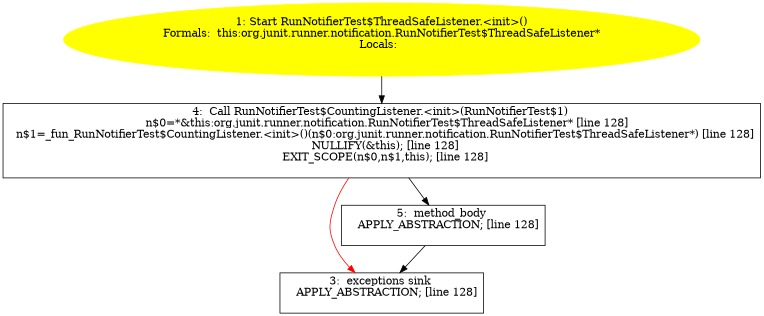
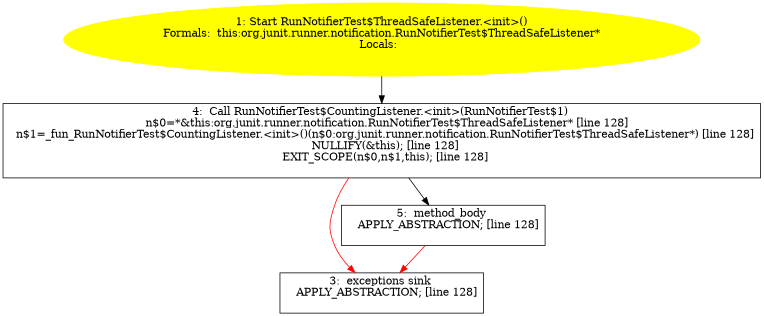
  digraph {
    node [shape=box]
    n1 [color=yellow label="1: Start RunNotifierTest$ThreadSafeListener.<init>()\nFormals:  this:org.junit.runner.notification.RunNotifierTest$ThreadSafeListener*\nLocals:  \n  " style=filled shape=""]
    n2 [label="4:  Call RunNotifierTest$CountingListener.<init>(RunNotifierTest$1) \n   n$0=*&this:org.junit.runner.notification.RunNotifierTest$ThreadSafeListener* [line 128]\n  n$1=_fun_RunNotifierTest$CountingListener.<init>()(n$0:org.junit.runner.notification.RunNotifierTest$ThreadSafeListener*) [line 128]\n  NULLIFY(&this); [line 128]\n  EXIT_SCOPE(n$0,n$1,this); [line 128]\n "]
    n3 [label="3:  exceptions sink \n   APPLY_ABSTRACTION; [line 128]\n "]
    n4 [label="5:  method_body \n   APPLY_ABSTRACTION; [line 128]\n "]
    n1 -> n2
    n2 -> n3 [color=red]
    n2 -> n4
-   n4 -> n3 [color=black]
+   n4 -> n3 [color=red]
  }
